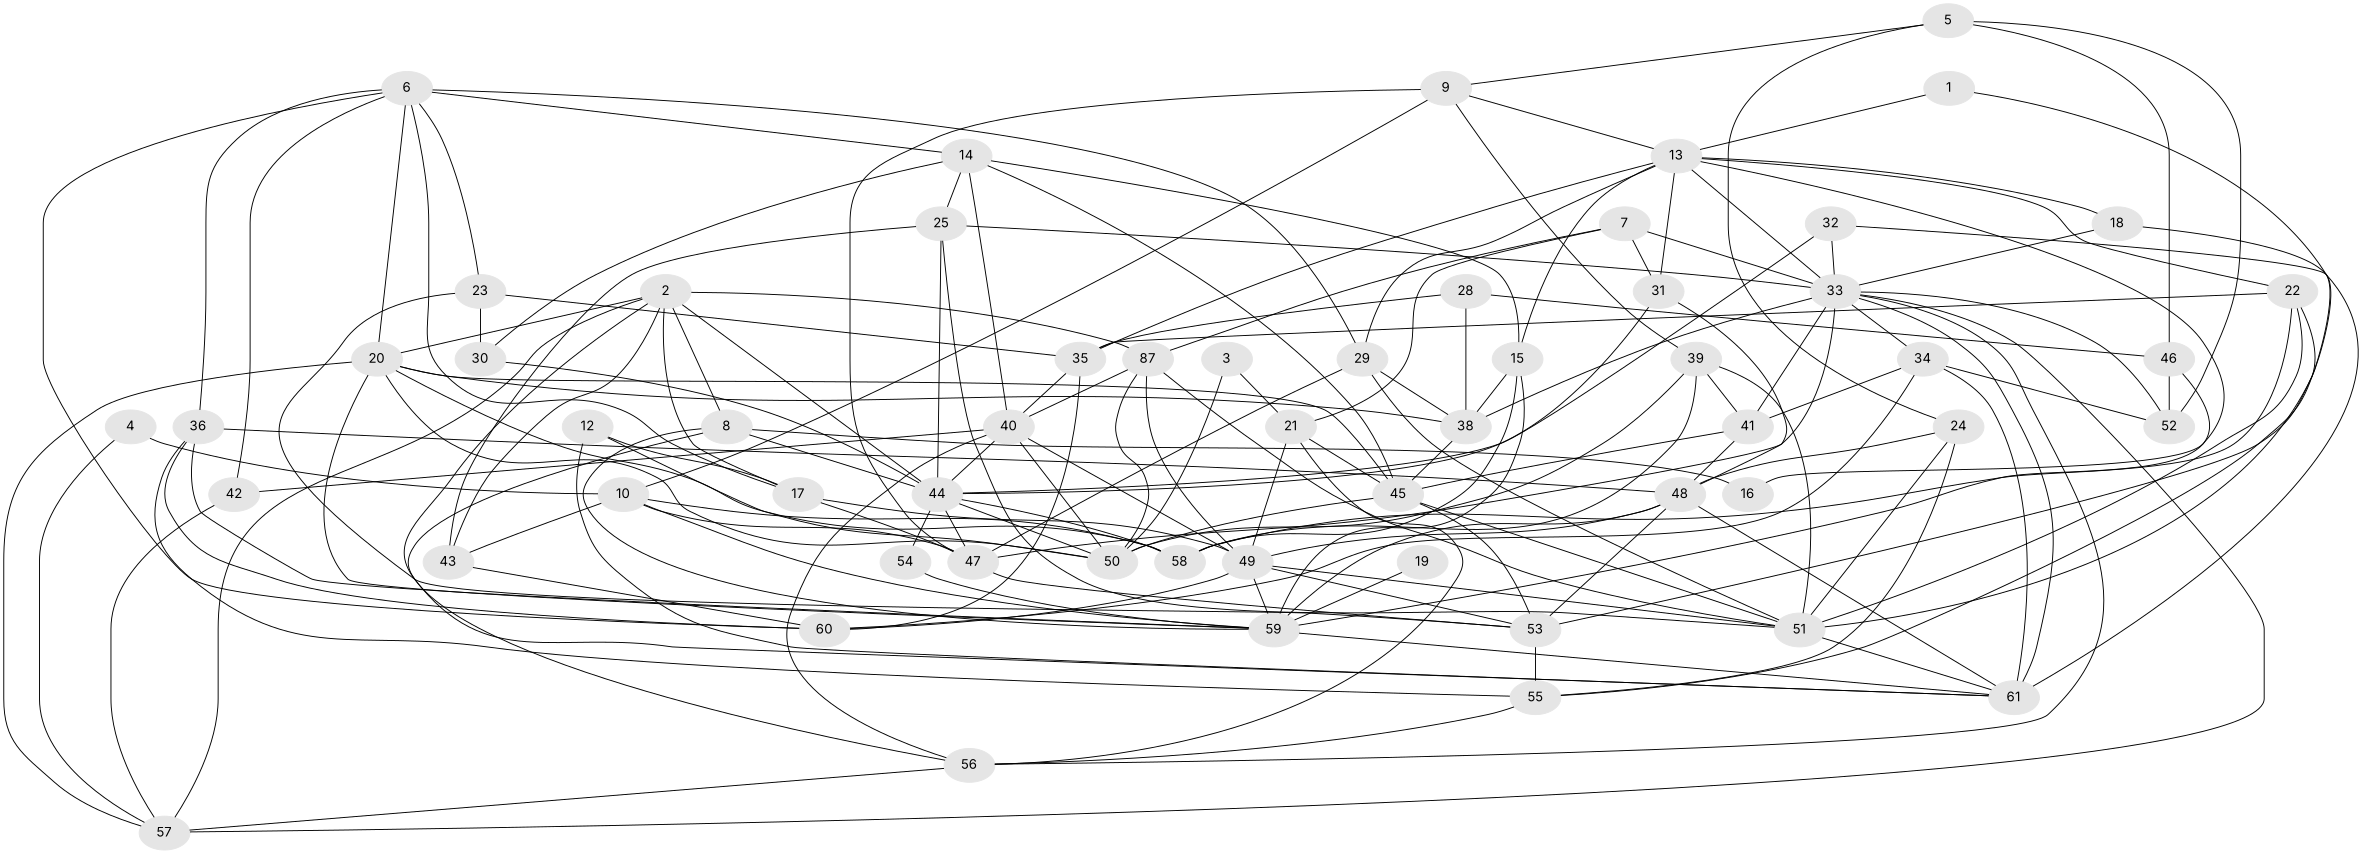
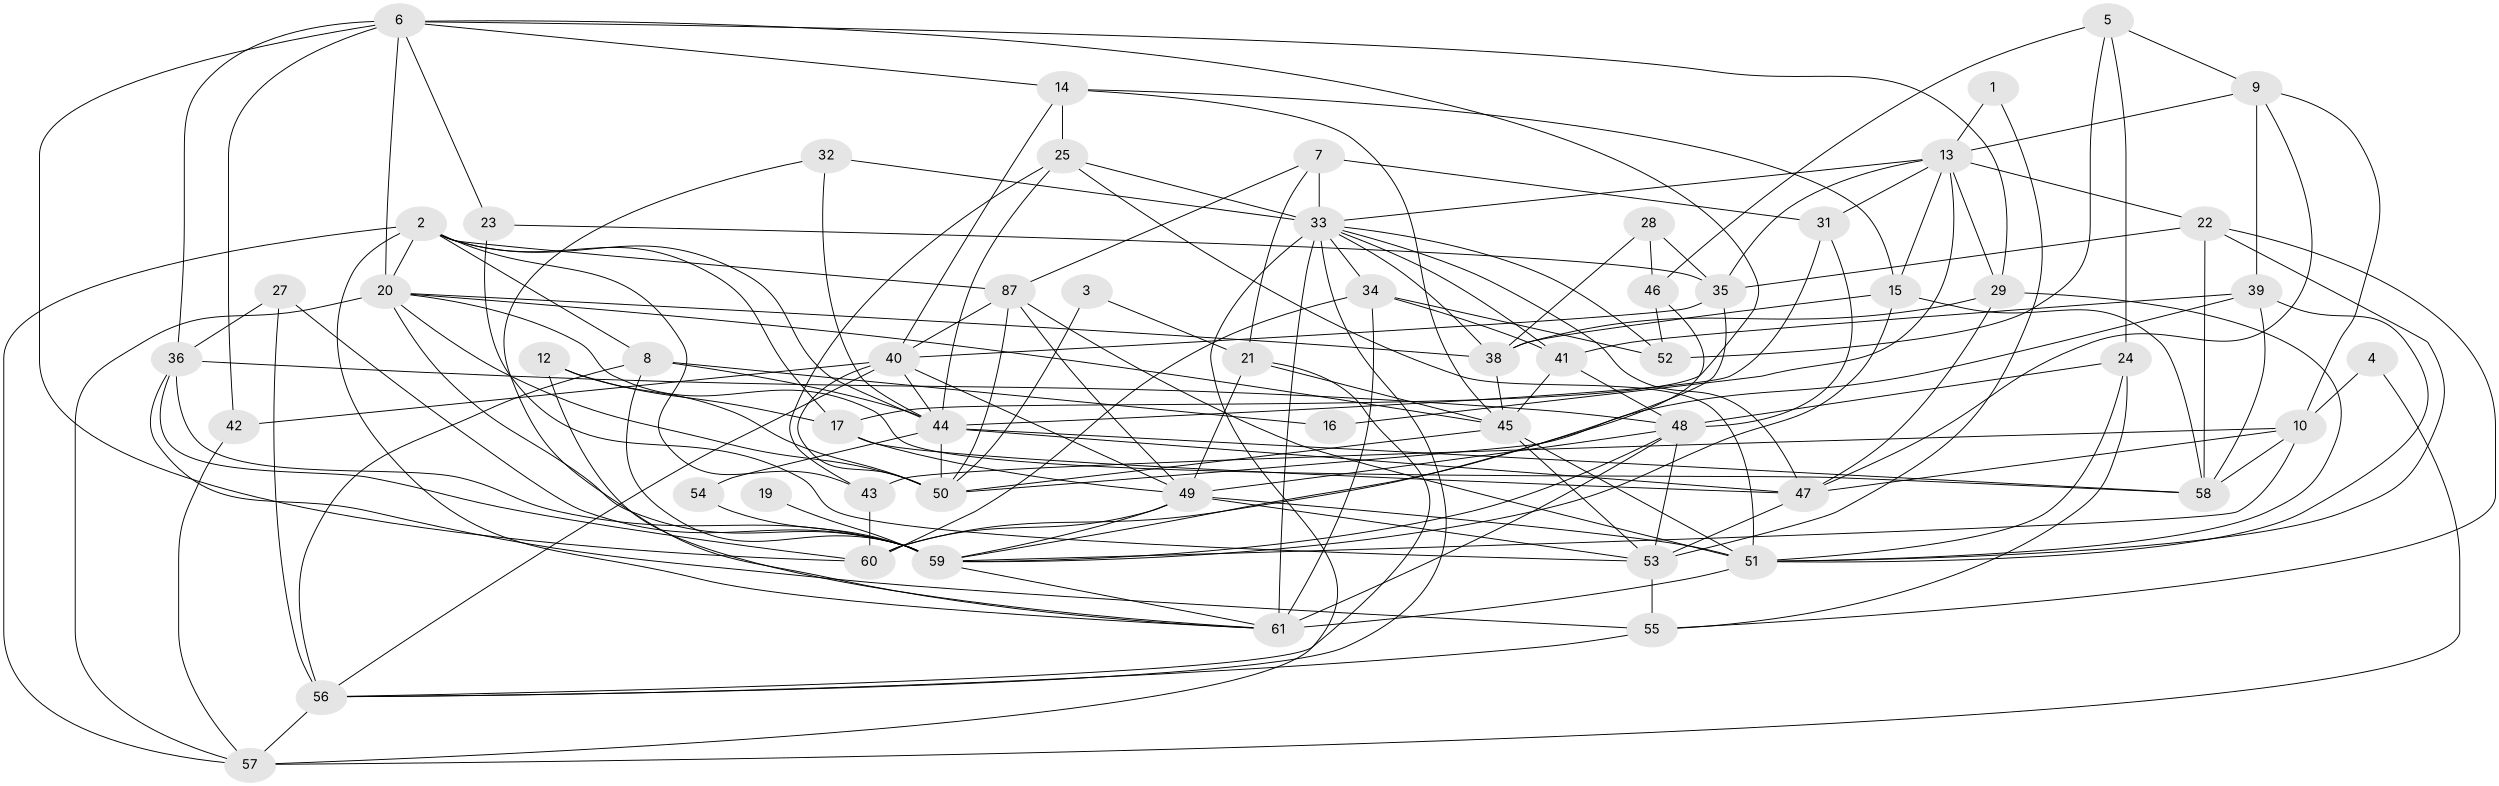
  graph {
    fontname=Inter
    node [color=gray90 fontname=Inter style=filled]
    edge [fontname=Inter weight=1.0]
    1
    13
    53
    29
    31
    33
    16
    15
-   18
    22
    35
    55
    2
    8
    17
    20
    n17 [label=87]
    43
    44
    57
    61
    56
    59
    47
    49
    50
    58
    45
    38
    40
    51
    60
    54
    3
    21
    4
    10
    5
    9
    24
    46
    52
    39
    48
    6
    14
    23
    36
    42
    25
-   30
    7
    34
    41
    12
    19
+   27
    28
    32
    1 -- 13
    1 -- 53
    13 -- 29
    13 -- 31
    13 -- 33
    13 -- 16
    13 -- 15
-   13 -- 18
    13 -- 22
    13 -- 35
    53 -- 55
    29 -- 47
    29 -- 38
    29 -- 51
    31 -- 44
    31 -- 48
    33 -- 57
    33 -- 61 [weight=2.0]
    33 -- 56
    33 -- 47
    33 -- 38
    33 -- 52
    33 -- 34
    33 -- 41
    15 -- 59
    15 -- 58
    15 -- 38
-   18 -- 33
-   18 -- 51 [weight=2.0]
    22 -- 35
    22 -- 55
    22 -- 58
    22 -- 51
    35 -- 40
    35 -- 60
    55 -- 56
    2 -- 8
    2 -- 17
    2 -- 20
    2 -- n17
    2 -- 43
    2 -- 44
    2 -- 57
    2 -- 61
    8 -- 16
    8 -- 44
    8 -- 56
    8 -- 59
    17 -- 47
    17 -- 49
    20 -- 57
    20 -- 59
    20 -- 50
    20 -- 58
    20 -- 45
    20 -- 38
    n17 -- 49
    n17 -- 50
    n17 -- 40
    n17 -- 51
    43 -- 60
    44 -- 47
    44 -- 50
    44 -- 58
    44 -- 54
    56 -- 57
    59 -- 61
    47 -- 53
    49 -- 53
    49 -- 59
    49 -- 51
    49 -- 60
    45 -- 53
    45 -- 50
    45 -- 51
    38 -- 45
    40 -- 44
    40 -- 56
    40 -- 49
    40 -- 50 [weight=2.0]
    40 -- 42
    51 -- 61
    54 -- 59
    3 -- 50
    3 -- 21
    21 -- 56
    21 -- 49
    21 -- 45
    4 -- 57
    4 -- 10
    10 -- 43
    10 -- 59
    10 -- 47
    10 -- 58
    5 -- 9
    5 -- 24
    5 -- 46
    5 -- 52
    9 -- 13
    9 -- 47
    9 -- 10
    9 -- 39
    24 -- 55
    24 -- 51
    24 -- 48
    46 -- 59
    46 -- 52
    39 -- 50
    39 -- 58
    39 -- 51
    39 -- 41
    48 -- 53
    48 -- 61 [weight=2.0]
    48 -- 59
    48 -- 49
    6 -- 29
    6 -- 17
    6 -- 20
    6 -- 60
    6 -- 14
    6 -- 23
    6 -- 36
    6 -- 42
    14 -- 15
    14 -- 45
    14 -- 40
    14 -- 25
-   14 -- 30
    23 -- 53
    23 -- 35
-   23 -- 30
    36 -- 55
    36 -- 59
    36 -- 60
    36 -- 48
    42 -- 57
    25 -- 33
    25 -- 43
    25 -- 44
    25 -- 51
-   30 -- 44
    7 -- 31
    7 -- 33 [weight=2.0]
    7 -- n17
    7 -- 21
    34 -- 61
    34 -- 60
    34 -- 52
    34 -- 41
    41 -- 45
    41 -- 48
    12 -- 17
    12 -- 61
    12 -- 50
    19 -- 59 [weight=2.0]
+   27 -- 56
+   27 -- 59
+   27 -- 36
    28 -- 35
    28 -- 38
    28 -- 46
    32 -- 33
    32 -- 44 [weight=2.0]
    32 -- 61
  }
